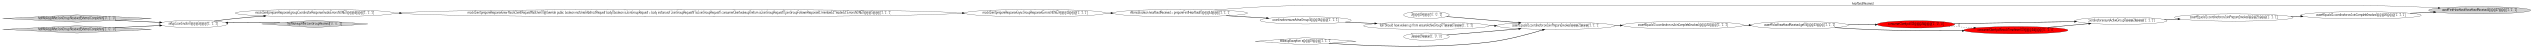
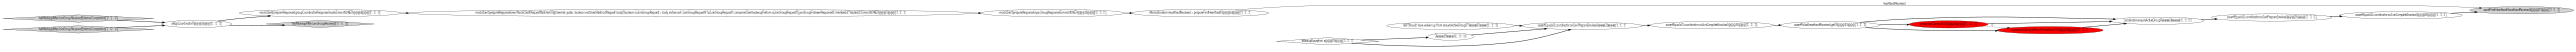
  digraph {
    fontname="Comic Neue"
    rankdir=LR
    node [fillcolor=white fontname="Comic Neue" shape=ellipse style=filled]
    edge [fontname="Comic Neue" style=bold]
    n1 [fillcolor=lightgray label="testWakeupAfterJoinGroupReceivedExternalCompletion['0', '1', '0']" shape=diamond]
    n2 [label="setupCoordinator()@@@3@@@['1', '1', '1']"]
    n3 [label="mockClient.prepareResponse(groupCoordinatorResponse(node,Errors.NONE))@@@4@@@['1', '1', '1']"]
    n4 [fillcolor=red label="consumerClient.poll(0)@@@24@@@['1', '0', '0']"]
    n5 [label="coordinator.ensureActiveGroup()@@@24@@@['1', '1', '1']"]
    n6 [fillcolor=red label="consumerClient.poll(mockTime.timer(0))@@@24@@@['0', '1', '0']"]
    n7 [label="assertEquals(1,coordinator.onJoinPrepareInvokes)@@@25@@@['1', '1', '1']"]
    n8 [label="mockClient.prepareResponse(syncGroupResponse(Errors.NONE))@@@13@@@['1', '1', '1']"]
    n9 [label="AtomicBoolean heartbeatReceived = prepareFirstHeartbeat()@@@14@@@['1', '1', '1']"]
    n10 [fillcolor=lightgray label="awaitFirstHeartbeat(heartbeatReceived)@@@27@@@['1', '1', '1']"]
-   n11 [label="coordinator.ensureActiveGroup()@@@16@@@['1', '1', '1']"]
    n12 [label="assertFalse(heartbeatReceived.get())@@@23@@@['1', '1', '1']"]
    n13 [label="{}@@@19@@@['1', '0', '0']"]
    n14 [label="assertEquals(1,coordinator.onJoinPrepareInvokes)@@@21@@@['1', '1', '1']"]
    n15 [label="assertEquals(0,coordinator.onJoinCompleteInvokes)@@@22@@@['1', '1', '1']"]
    n16 [label="mockClient.prepareResponse(new MockClient.RequestMatcher(){@Override public boolean matches(AbstractRequest body){boolean isJoinGroupRequest = body instanceof JoinGroupRequestif (isJoinGroupRequest) consumerClient.wakeup()return isJoinGroupRequest}},joinGroupFollowerResponse(1,\"memberId\",\"leaderId\",Errors.NONE))@@@5@@@['1', '1', '1']"]
    n17 [label="fail(\"Should have woken up from ensureActiveGroup()\")@@@17@@@['1', '1', '1']"]
    n18 [label="assertEquals(1,coordinator.onJoinCompleteInvokes)@@@26@@@['1', '1', '1']"]
    n19 [fillcolor=lightgray label="testWakeupAfterJoinGroupReceived['0', '0', '1']" shape=diamond]
    n20 [fillcolor=lightgray label="testWakeupAfterJoinGroupReceivedExternalCompletion['1', '0', '0']" shape=diamond]
-   n21 [label="{}@@@19@@@['0', '0', '1']"]
    n22 [label="WakeupException e@@@19@@@['1', '1', '1']" shape=diamond]
    n1 -> n2
    n2 -> n3
    n3 -> n16
    n4 -> n5
    n4 -> n6 [label=0 style=dashed]
    n5 -> n7
    n6 -> n5
    n7 -> n18
    n8 -> n9
    n9 -> n10 [label=heartbeatReceived style=solid]
-   n9 -> n11
-   n11 -> n17
    n12 -> n4
+   n12 -> n5
    n12 -> n6
    n13 -> n14
    n14 -> n15
    n15 -> n12
    n16 -> n8
    n17 -> n14
    n18 -> n10
-   n19 -> n2
+   n2 -> n19
    n20 -> n2
-   n21 -> n14
+   n22 -> n13
    n22 -> n14
  }
